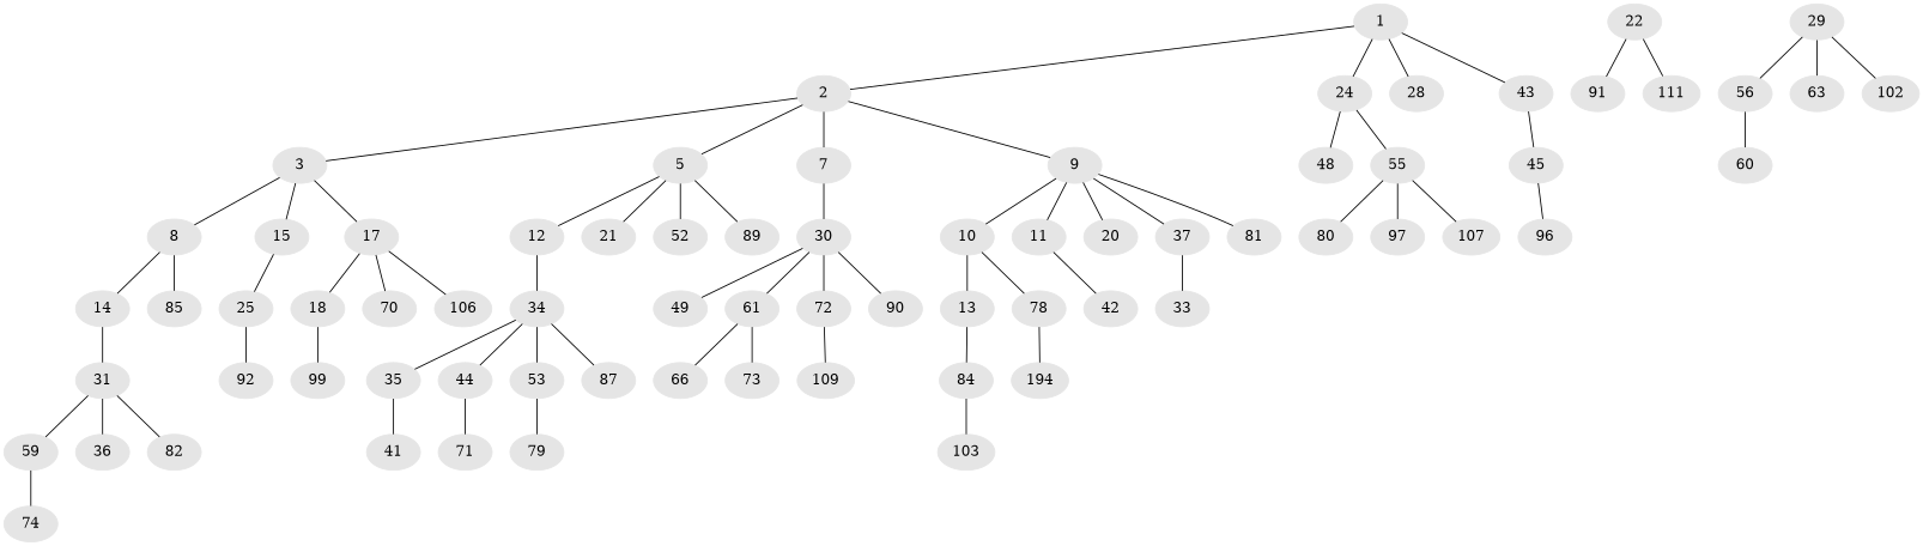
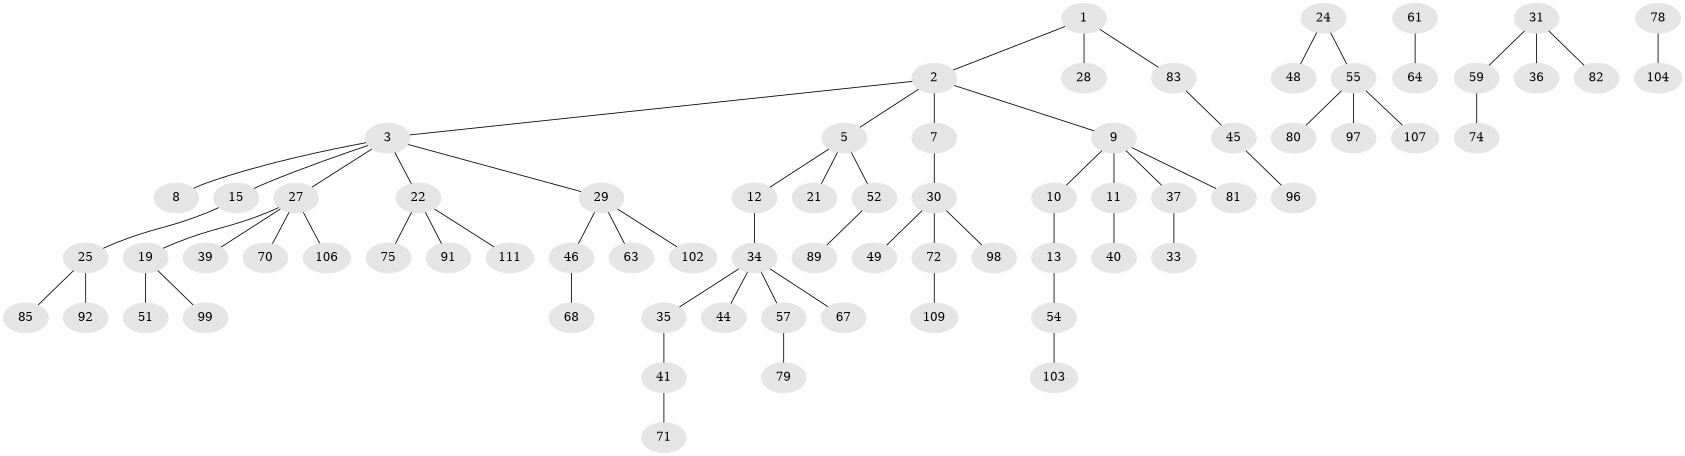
  graph {
    node [color=gray90 style=filled]
    1 [super="+6"]
    2 [super="+62"]
    24 [super="+56"]
    28
-   43
+   43 [label=83]
    3 [super="+4"]
    5 [super="+18"]
    7
    9 [super="+47"]
    48
    55 [super="+95"]
    45 [super="+87"]
    8
    15
-   17 [super="+26"]
+   17 [super="+26" label=27]
    22 [super="+23"]
    29 [super="+58"]
    12 [super="+16"]
    21 [super="+50"]
    52
    89
    30 [super="+40"]
    10 [super="+33"]
    11 [super="+32"]
-   20 [super="+57"]
    37 [super="+60"]
    81 [super="+83"]
-   14
    25 [super="+27"]
-   19 [super="+65" label=18]
+   19 [super="+65"]
+   39 [super="+86"]
    70
    106
+   75
    91
    111
-   46 [label=56]
+   46
    63
    102
    34 [super="+38"]
    49
    61
    72 [super="+76"]
-   98 [label=90]
+   98
    31 [super="+36"]
    13
    78 [super="+110"]
-   42
+   42 [label=40]
    n49 [label=33 super="+94"]
-   84 [super="+100"]
-   104 [label=194]
+   84 [super="+100" label=54]
+   104
    35
    44
-   53 [super="+54"]
-   67 [label=87]
+   53 [super="+54" label=57]
+   67
    103
    59
    n58 [label=36]
    82
    85
    92
+   51
    99
    80 [super="+88"]
    97
    107
-   68 [label=60]
-   64 [super="+101" label=66]
-   73
+   68
+   64 [super="+101"]
    109
    74 [super="+90"]
    41 [super="+69"]
    79 [super="+108"]
    71 [super="+77"]
    96
    1 -- 2
-   1 -- 24
    1 -- 28
    1 -- 43
    2 -- 3
    2 -- 5
    2 -- 7
    2 -- 9
    24 -- 48
    24 -- 55
    43 -- 45
    3 -- 8
    3 -- 15
    3 -- 17
+   3 -- 22
+   3 -- 29
    5 -- 12
    5 -- 21
    5 -- 52
-   5 -- 89
+   52 -- 89
    7 -- 30
    9 -- 10
    9 -- 11
-   9 -- 20
    9 -- 37
    9 -- 81
    55 -- 80
    55 -- 97
    55 -- 107
    45 -- 96
-   8 -- 14
    15 -- 25
    17 -- 19
+   17 -- 39
    17 -- 70
    17 -- 106
+   22 -- 75
    22 -- 91
    22 -- 111
    29 -- 46
    29 -- 63
    29 -- 102
    12 -- 34
    30 -- 49
-   30 -- 61
    30 -- 72
    30 -- 98
    10 -- 13
-   10 -- 78
    11 -- 42
    37 -- n49
-   14 -- 31
-   8 -- 85
+   25 -- 85
    25 -- 92
+   19 -- 51
    19 -- 99
    46 -- 68
    34 -- 35
    34 -- 44
    34 -- 53
    34 -- 67
    61 -- 64
-   61 -- 73
    72 -- 109
    31 -- 59
    31 -- n58
    31 -- 82
    13 -- 84
    78 -- 104
    84 -- 103
    35 -- 41
    53 -- 79
    59 -- 74
-   44 -- 71
+   41 -- 71
  }
